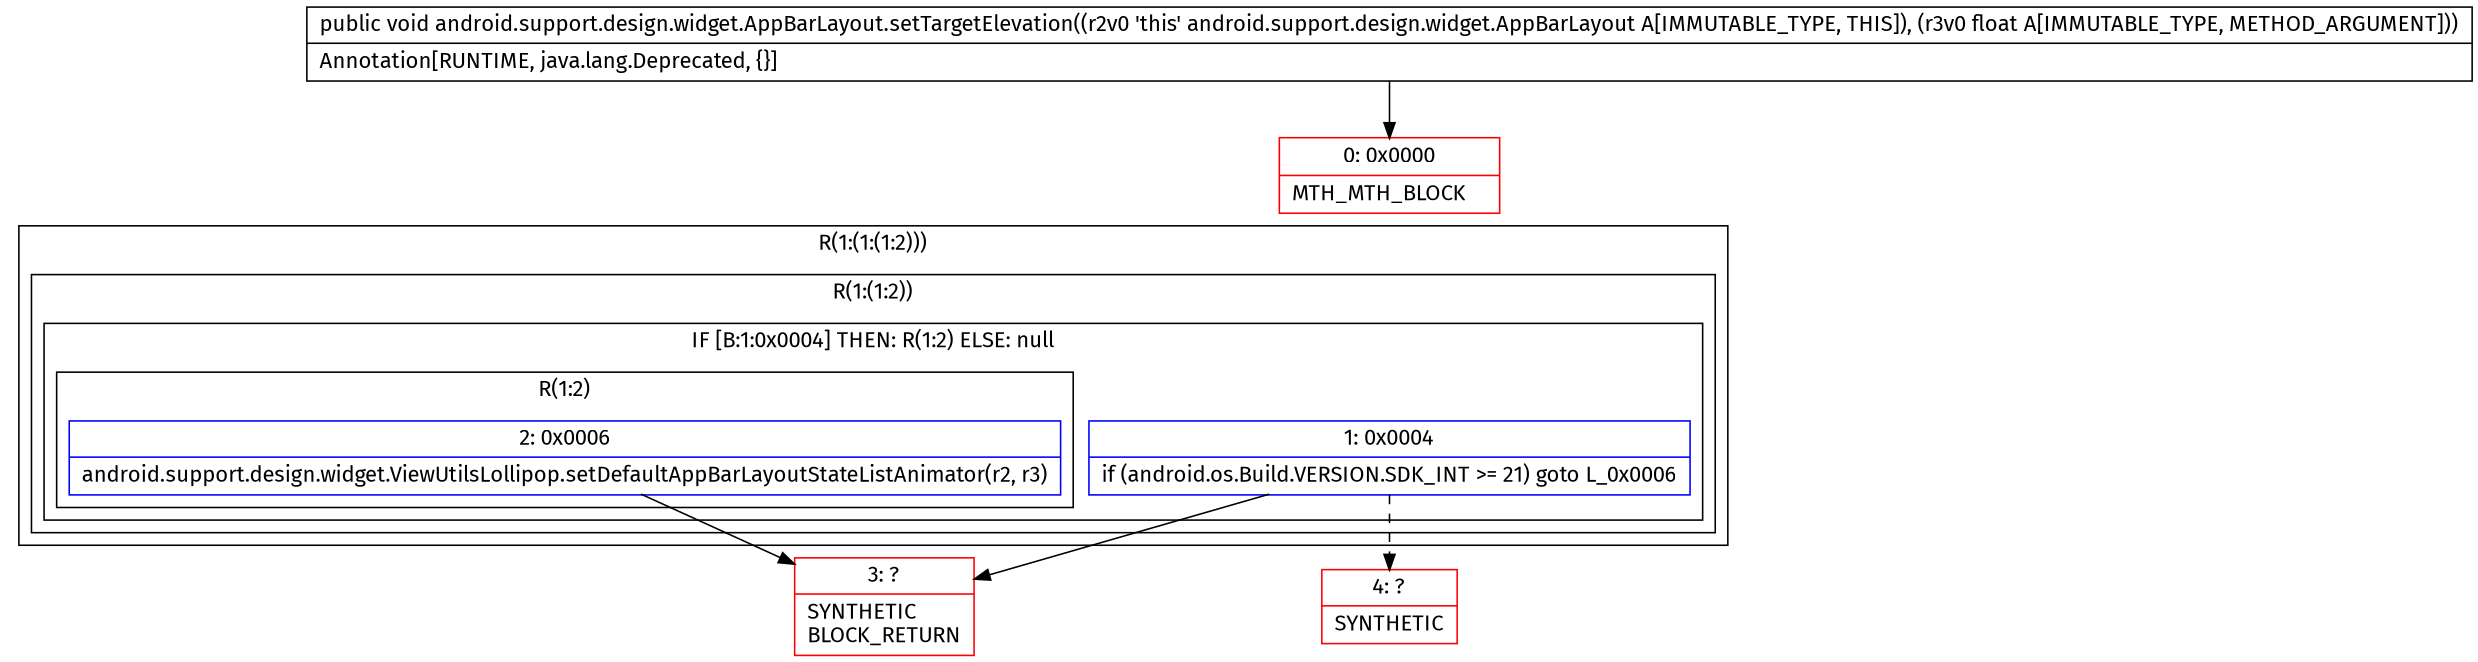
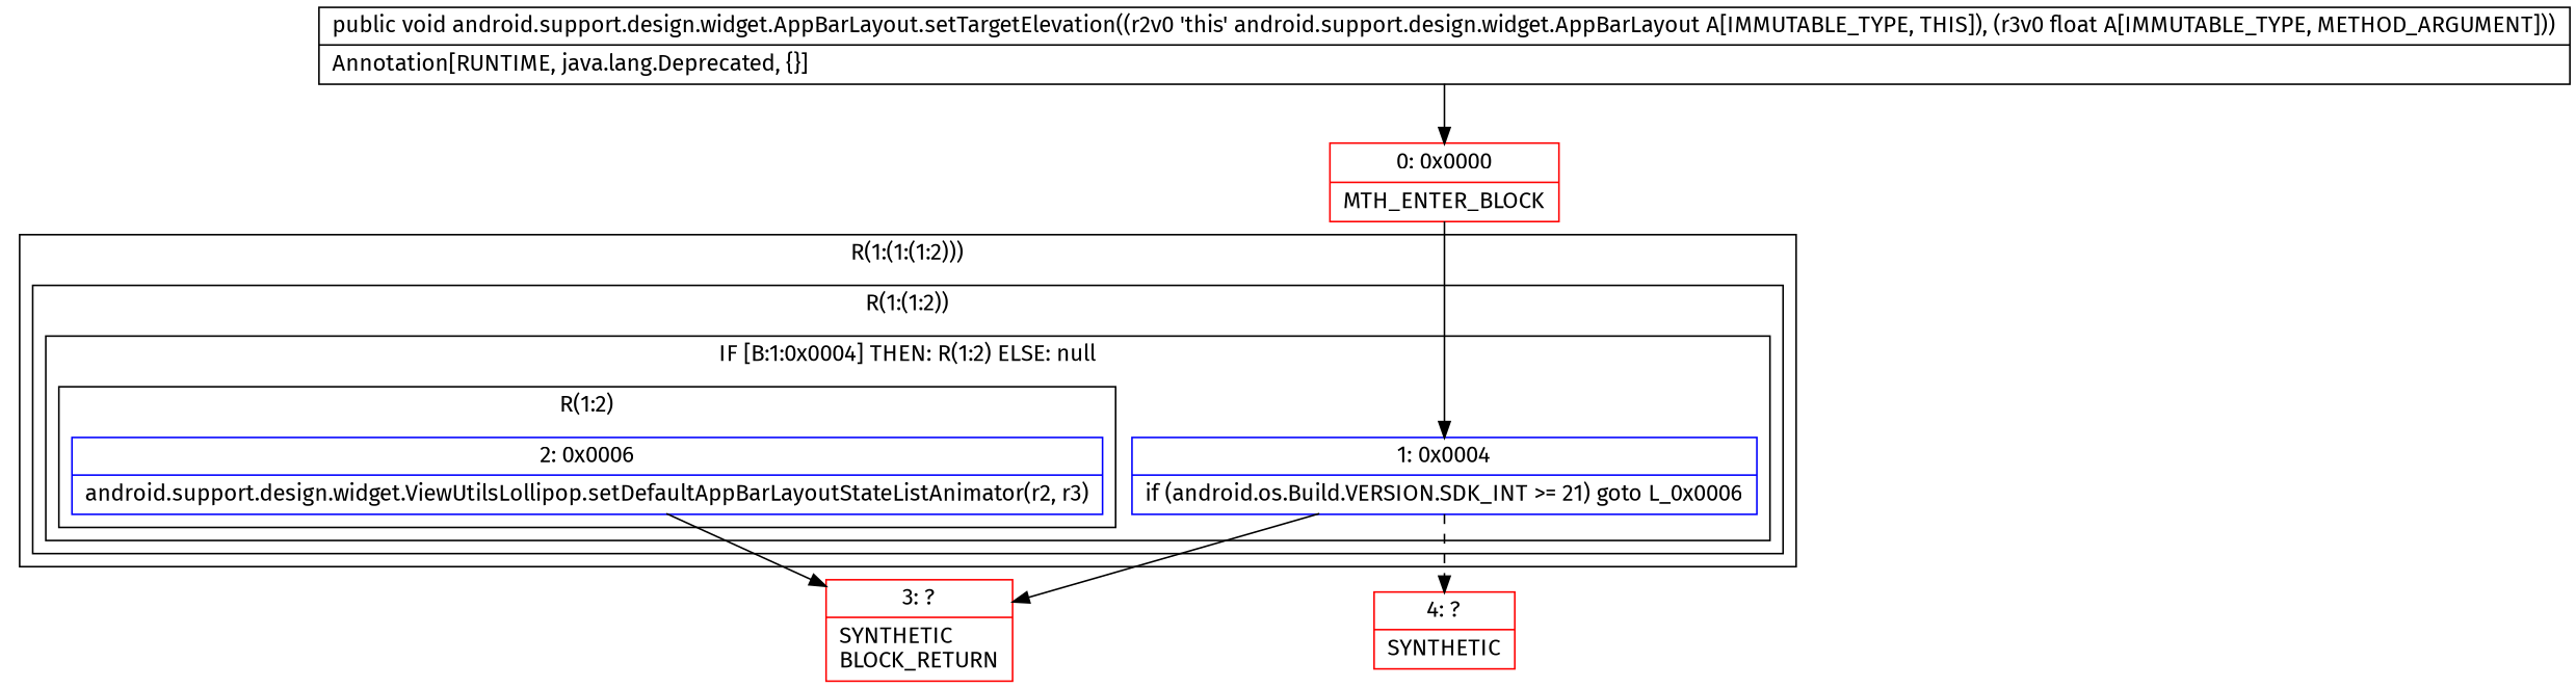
  digraph {
    fontname="Fira Sans"
    node [color=red fontname="Fira Sans" shape=record]
    edge [fontname="Fira Sans"]
    n1 [color=blue label="{2\:\ 0x0006|android.support.design.widget.ViewUtilsLollipop.setDefaultAppBarLayoutStateListAnimator(r2, r3)\l}"]
    n2 [color=blue label="{1\:\ 0x0004|if (android.os.Build.VERSION.SDK_INT \>= 21) goto L_0x0006\l}"]
    n3 [label="{3\:\ ?|SYNTHETIC\lBLOCK_RETURN\l}"]
    n4 [label="{4\:\ ?|SYNTHETIC\l}"]
-   n5 [label="{0\:\ 0x0000|MTH_MTH_BLOCK\l}"]
+   n5 [label="{0\:\ 0x0000|MTH_ENTER_BLOCK\l}"]
    n6 [label="{public void android.support.design.widget.AppBarLayout.setTargetElevation((r2v0 'this' android.support.design.widget.AppBarLayout A[IMMUTABLE_TYPE, THIS]), (r3v0 float A[IMMUTABLE_TYPE, METHOD_ARGUMENT]))  | Annotation[RUNTIME, java.lang.Deprecated, \{\}]\l}" color=""]
    subgraph cluster_1 {
      label="R(1:(1:(1:2)))"
      subgraph cluster_2 {
        label="R(1:(1:2))"
        subgraph cluster_3 {
          label="IF [B:1:0x0004] THEN: R(1:2) ELSE: null"
          n2
          subgraph cluster_4 {
            label="R(1:2)"
            n1
          }
        }
      }
    }
    n1 -> n3
    n2 -> n3
    n2 -> n4 [style=dashed]
+   n5 -> n2
    n6 -> n5
  }
